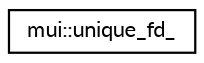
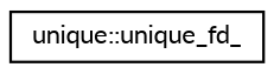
  digraph {
    rankdir=LR
    fontname=Lato
-   n1 [color=black fillcolor=white fontname=Lato fontsize=10 height=0.2 label="mui::unique_fd_" shape=record style=filled width=0.4]
+   n1 [color=black fillcolor=white fontname=Lato fontsize=10 height=0.2 label="unique::unique_fd_" shape=record style=filled width=0.4]
  }
